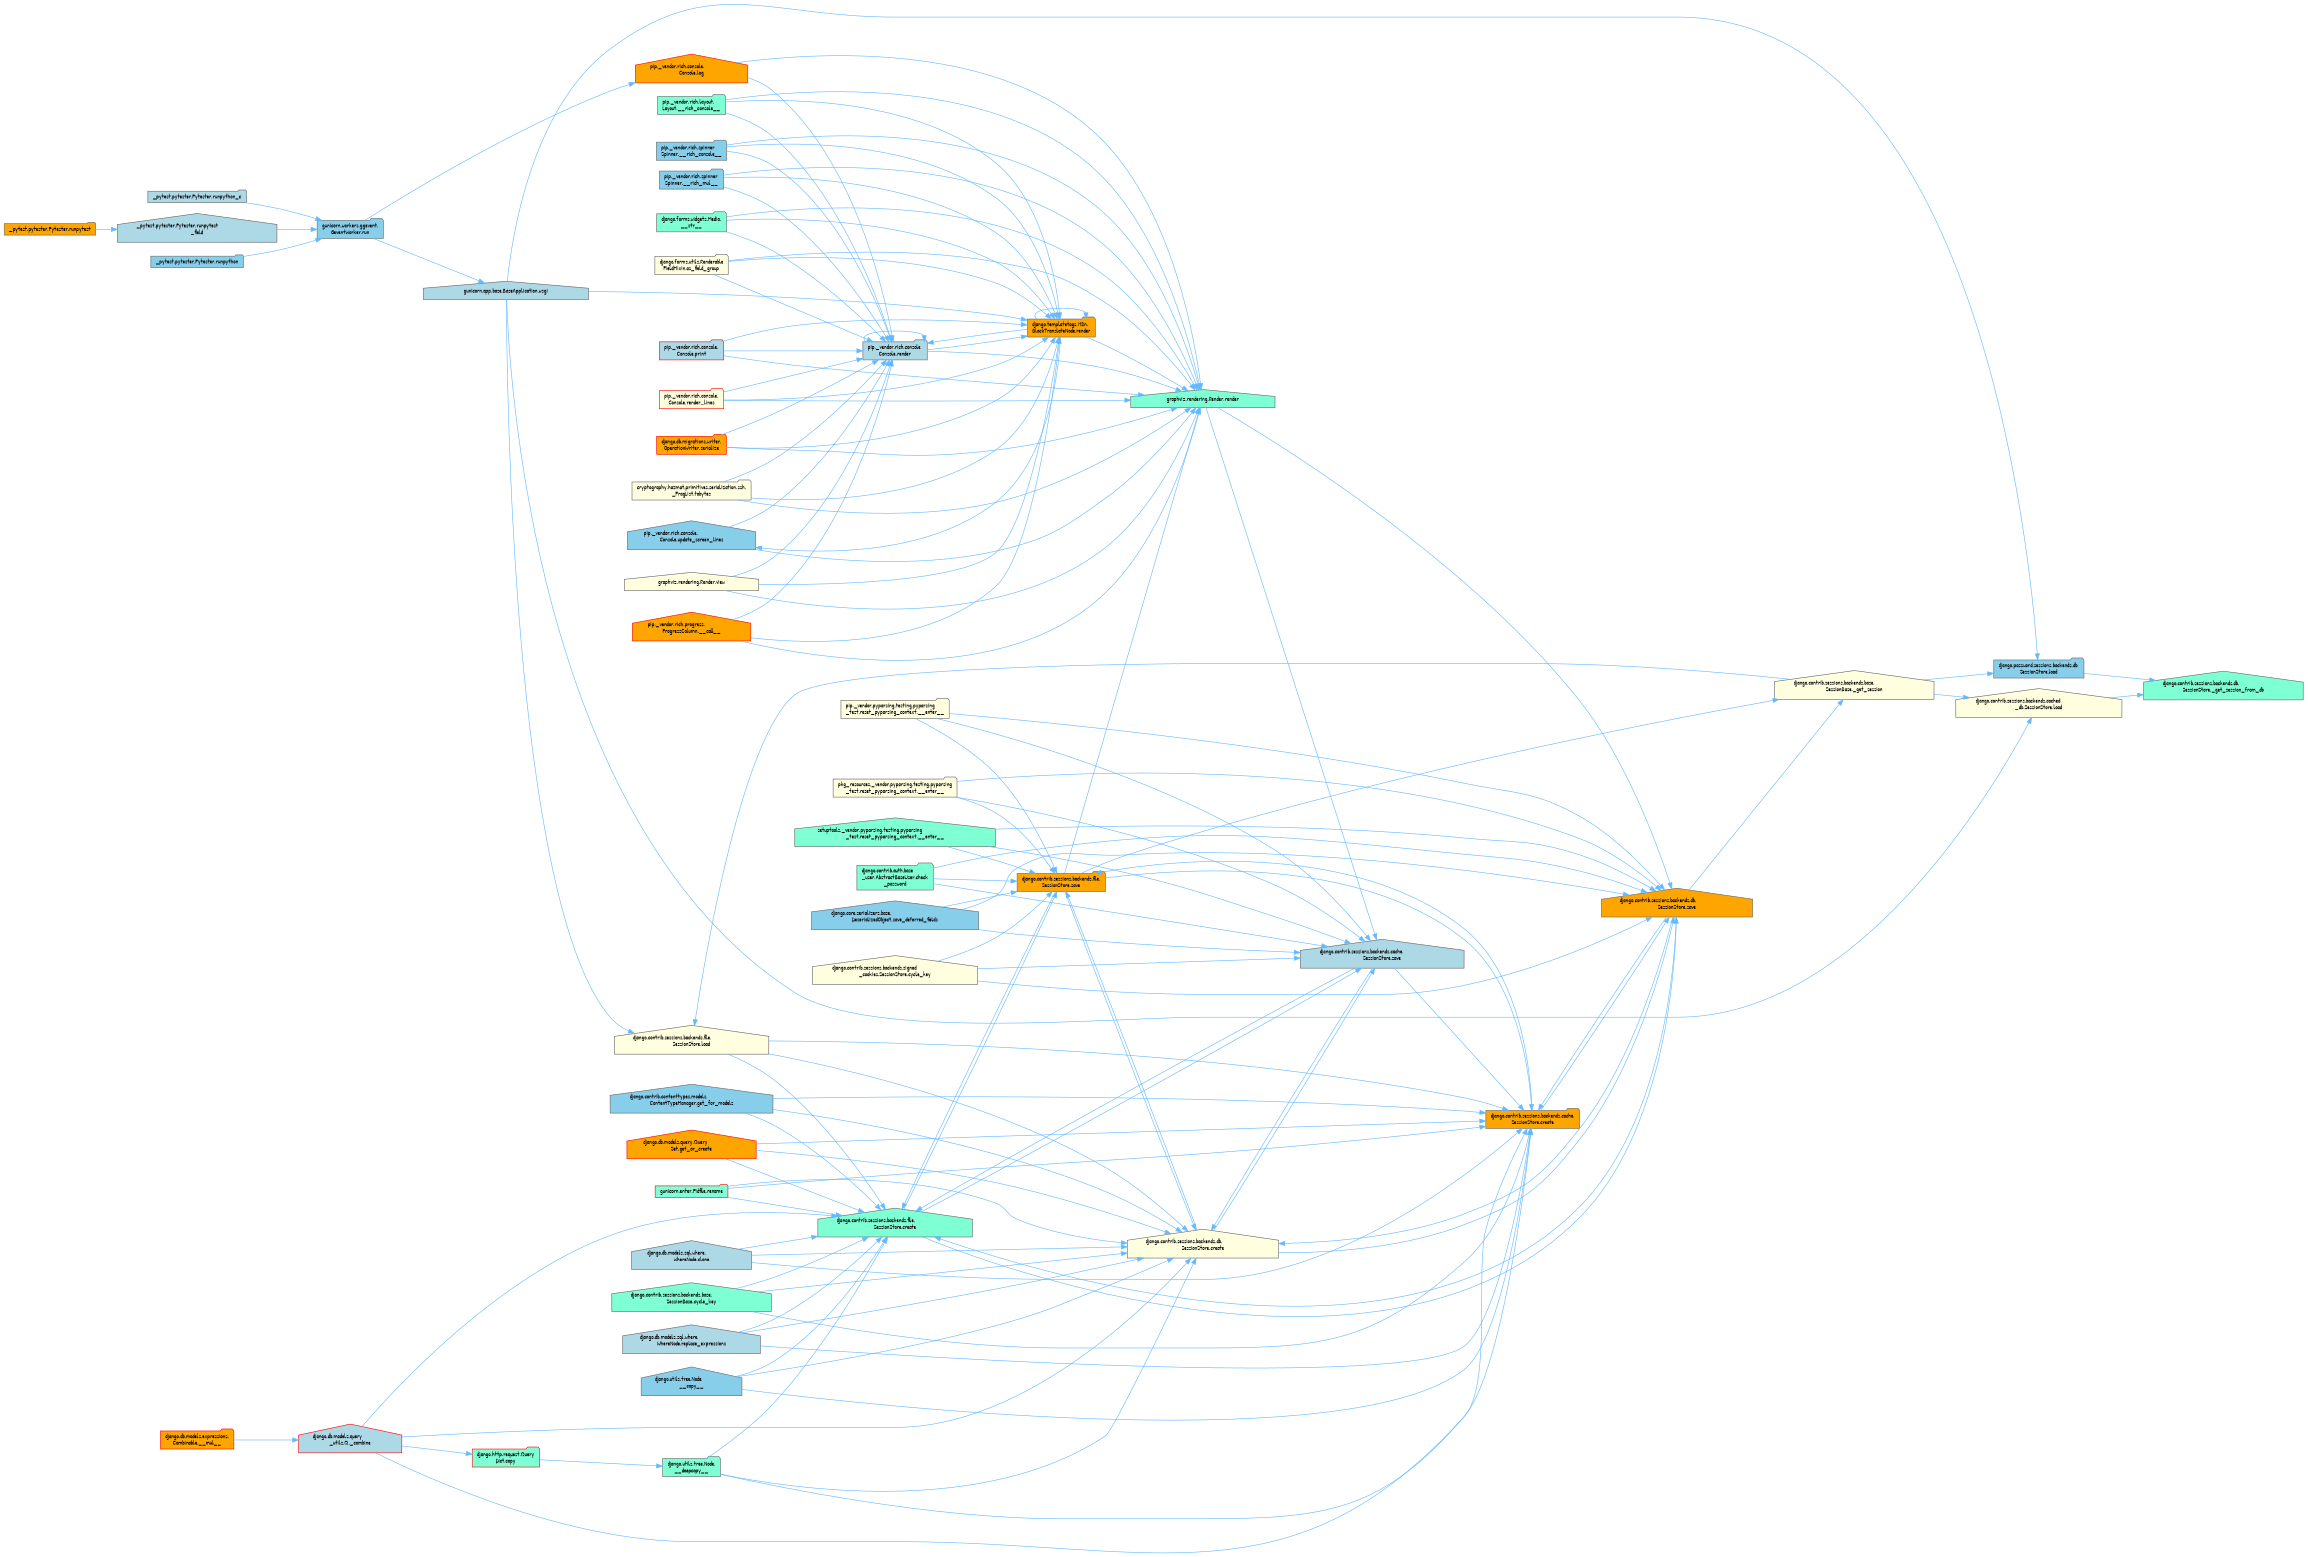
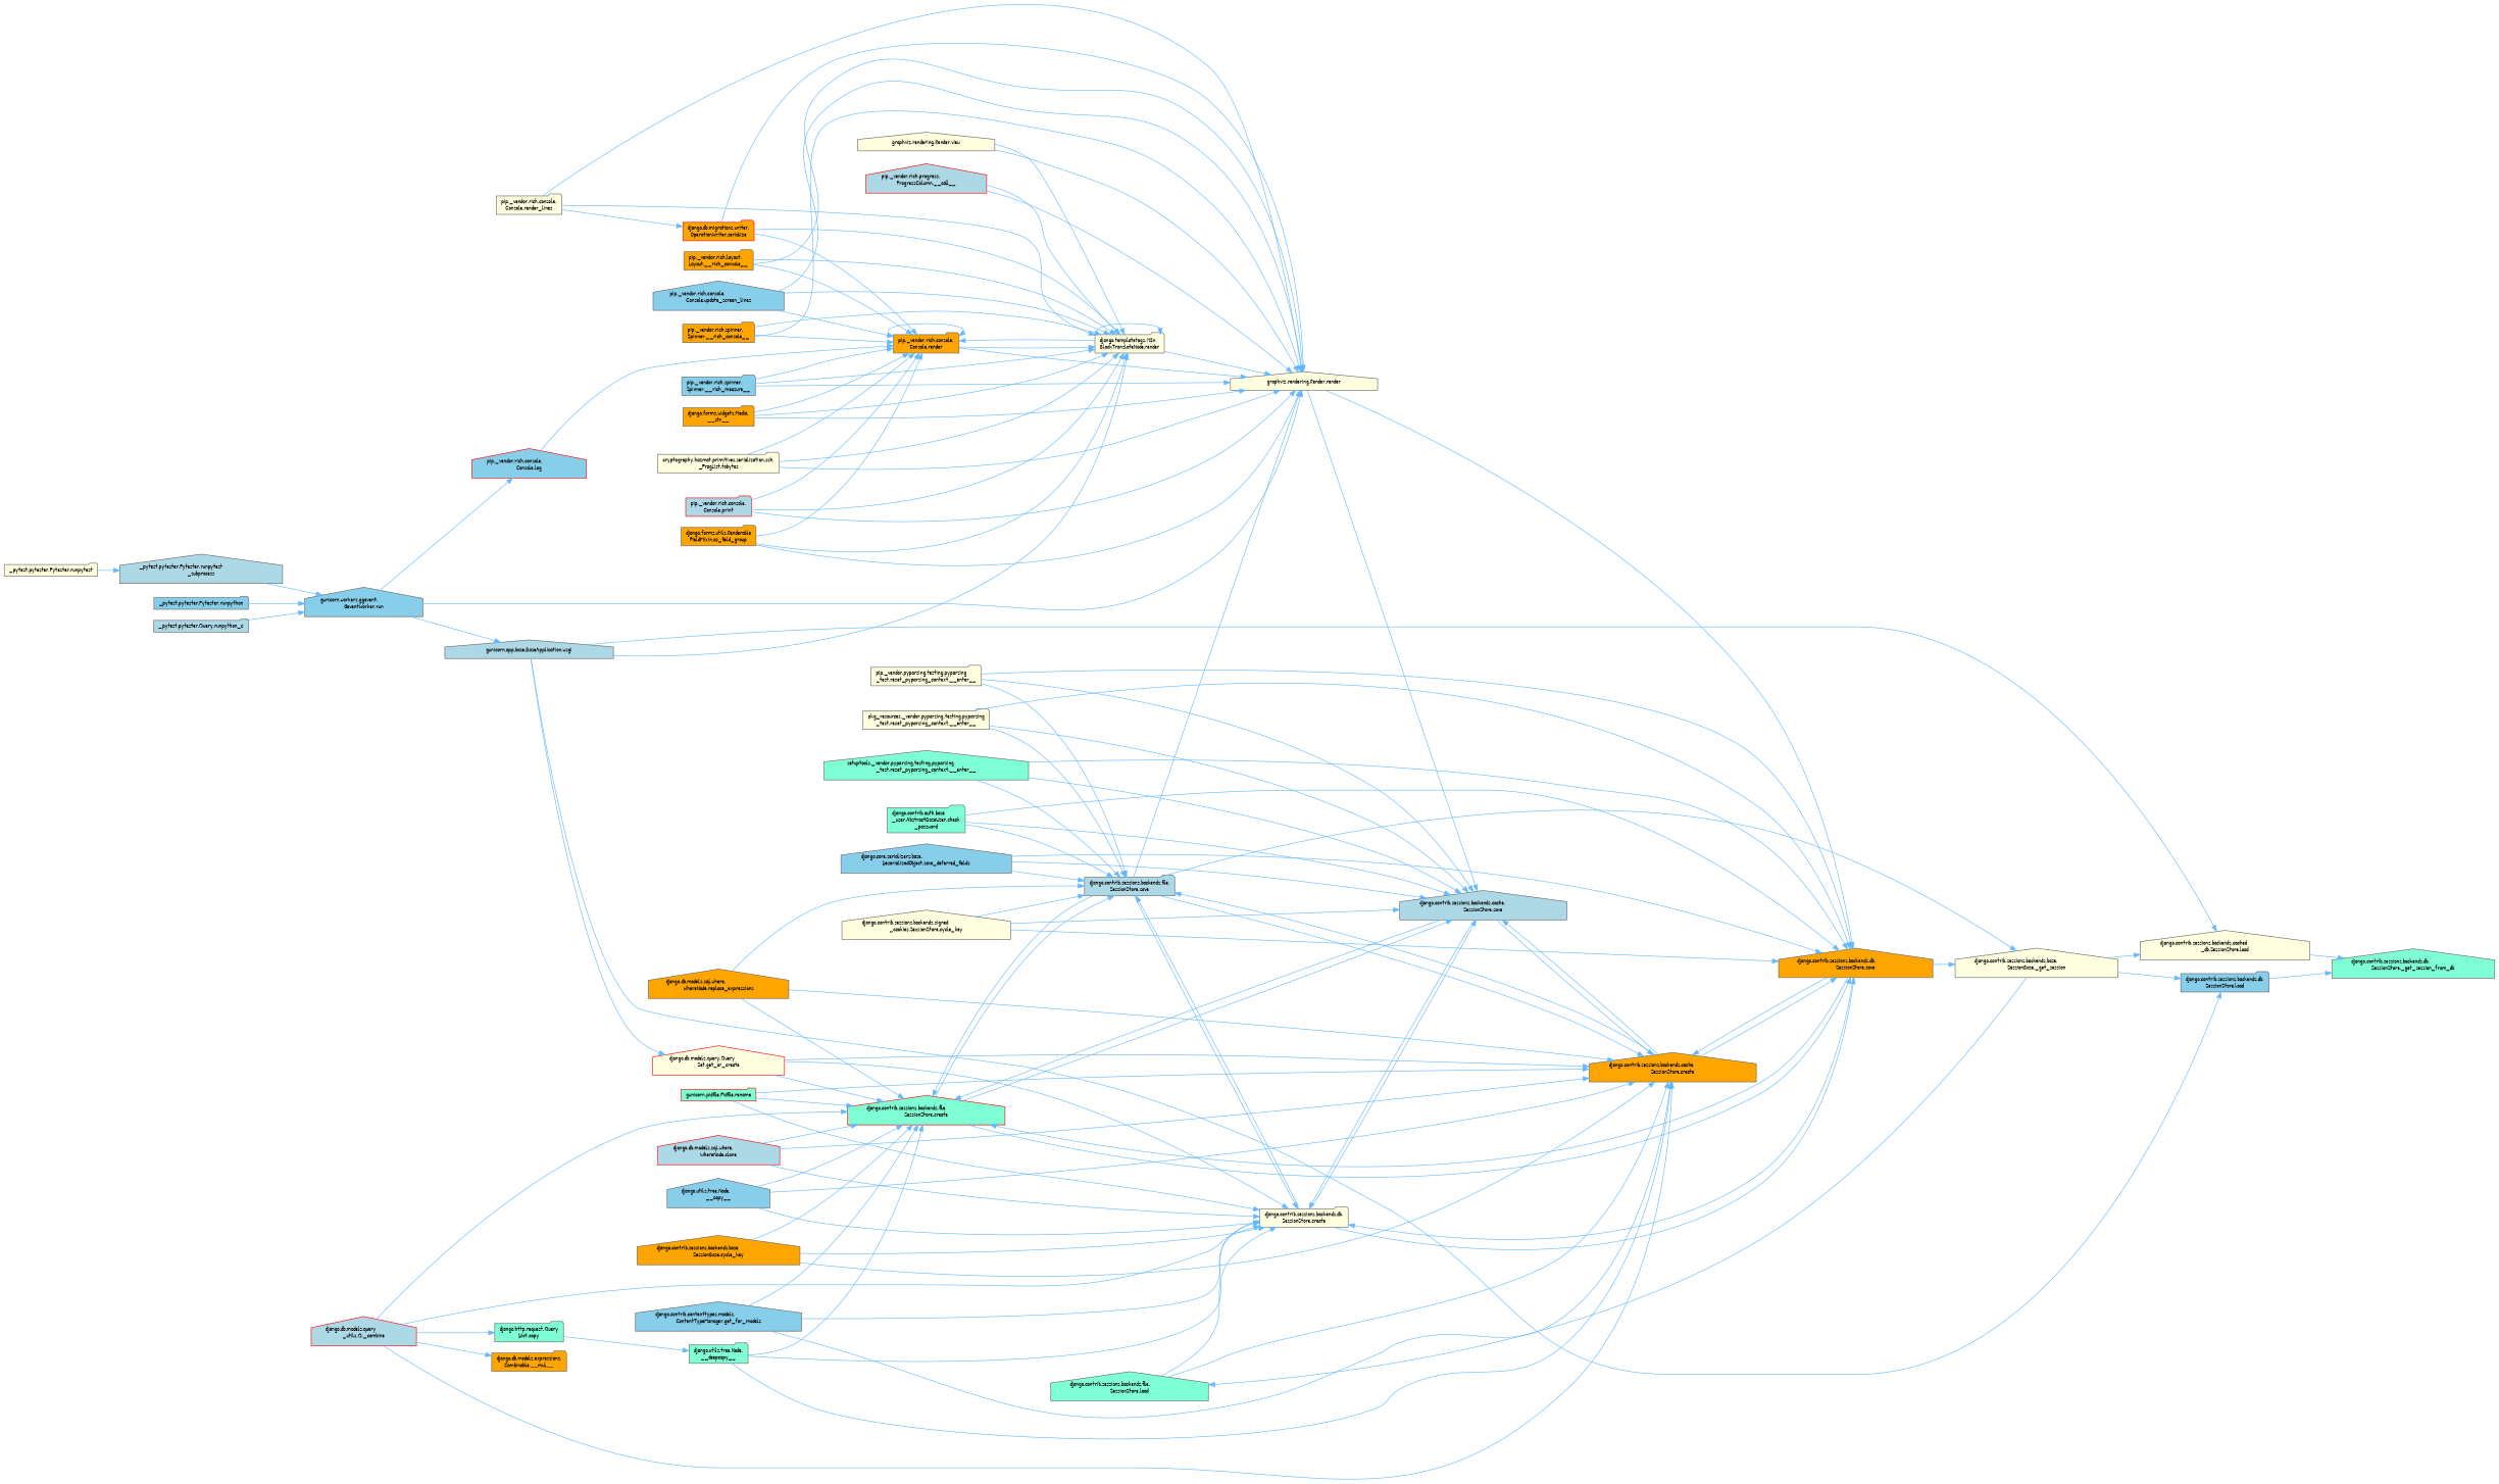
  digraph {
    fontname="Patrick Hand"
    rankdir=RL
    node [color=grey40 fillcolor=aquamarine fontname="Patrick Hand" fontsize=10 shape=house style=filled]
    edge [color=steelblue1 dir=back fontname="Patrick Hand" fontsize=10 labelfontname=Helvetica labelfontsize=10 style=solid]
    n1 [color=gray40 fontcolor=black height=0.2 label="django.contrib.sessions.backends.db.\lSessionStore._get_session_from_db" width=0.4]
    n2 [fillcolor=lightyellow height=0.2 label="django.contrib.sessions.backends.cached\l_db.SessionStore.load" width=0.4]
-   n3 [fillcolor=skyblue height=0.2 label="django.password.sessions.backends.db.\lSessionStore.load" shape=folder width=0.4]
+   n3 [fillcolor=skyblue height=0.2 label="django.contrib.sessions.backends.db.\lSessionStore.load" shape=folder width=0.4]
    n4 [fillcolor=lightyellow height=0.2 label="django.contrib.sessions.backends.base.\lSessionBase._get_session" width=0.4]
    n5 [fillcolor=lightblue height=0.2 label="gunicorn.app.base.BaseApplication.wsgi" width=0.4]
    n6 [fillcolor=orange height=0.2 label="django.contrib.sessions.backends.db.\lSessionStore.save" width=0.4]
-   n7 [fillcolor=orange height=0.2 label="django.contrib.sessions.backends.file.\lSessionStore.save" shape=folder width=0.4]
-   n8 [fillcolor=skyblue height=0.2 label="gunicorn.workers.ggevent.\lGeventWorker.run" shape=folder width=0.4]
+   n7 [fillcolor=lightblue height=0.2 label="django.contrib.sessions.backends.file.\lSessionStore.save" shape=folder width=0.4]
+   n8 [fillcolor=skyblue height=0.2 label="gunicorn.workers.ggevent.\lGeventWorker.run" width=0.4]
    n9 [fillcolor=lightyellow height=0.2 label="pip._vendor.pyparsing.testing.pyparsing\l_test.reset_pyparsing_context.__enter__" shape=folder width=0.4]
    n10 [fillcolor=lightyellow height=0.2 label="pkg_resources._vendor.pyparsing.testing.pyparsing\l_test.reset_pyparsing_context.__enter__" shape=folder width=0.4]
    n11 [height=0.2 label="setuptools._vendor.pyparsing.testing.pyparsing\l_test.reset_pyparsing_context.__enter__" width=0.4]
    n12 [height=0.2 label="django.contrib.auth.base\l_user.AbstractBaseUser.check\l_password" shape=folder width=0.4]
-   n13 [fillcolor=orange height=0.2 label="django.contrib.sessions.backends.cache.\lSessionStore.create" shape=folder width=0.4]
-   n14 [fillcolor=lightyellow height=0.2 label="django.contrib.sessions.backends.db.\lSessionStore.create" width=0.4]
-   n15 [height=0.2 label="django.contrib.sessions.backends.file.\lSessionStore.create" width=0.4]
+   n13 [fillcolor=orange height=0.2 label="django.contrib.sessions.backends.cache.\lSessionStore.create" width=0.4]
+   n14 [fillcolor=lightyellow height=0.2 label="django.contrib.sessions.backends.db.\lSessionStore.create" shape=folder width=0.4]
+   n15 [color=red height=0.2 label="django.contrib.sessions.backends.file.\lSessionStore.create" width=0.4]
    n16 [fillcolor=lightyellow height=0.2 label="django.contrib.sessions.backends.signed\l_cookies.SessionStore.cycle_key" width=0.4]
-   n17 [height=0.2 label="graphviz.rendering.Render.render" width=0.4]
+   n17 [fillcolor=lightyellow height=0.2 label="graphviz.rendering.Render.render" width=0.4]
    n18 [fillcolor=skyblue height=0.2 label="django.core.serializers.base.\lDeserializedObject.save_deferred_fields" width=0.4]
    n19 [fillcolor=skyblue height=0.2 label="django.utils.tree.Node.\l__copy__" width=0.4]
    n20 [height=0.2 label="django.utils.tree.Node.\l__deepcopy__" shape=folder width=0.4]
    n21 [color=red fillcolor=lightblue height=0.2 label="django.db.models.query\l_utils.Q._combine" width=0.4]
-   n22 [fillcolor=lightblue height=0.2 label="django.db.models.sql.where.\lWhereNode.clone" width=0.4]
-   n23 [height=0.2 label="django.contrib.sessions.backends.base.\lSessionBase.cycle_key" width=0.4]
+   n22 [color=red fillcolor=lightblue height=0.2 label="django.db.models.sql.where.\lWhereNode.clone" width=0.4]
+   n23 [fillcolor=orange height=0.2 label="django.contrib.sessions.backends.base.\lSessionBase.cycle_key" width=0.4]
    n24 [fillcolor=skyblue height=0.2 label="django.contrib.contenttypes.models.\lContentTypeManager.get_for_models" width=0.4]
-   n25 [color=red fillcolor=orange height=0.2 label="django.db.models.query.Query\lSet.get_or_create" width=0.4]
-   n26 [fillcolor=lightyellow height=0.2 label="django.contrib.sessions.backends.file.\lSessionStore.load" width=0.4]
-   n27 [color=red height=0.2 label="gunicorn.enter.Pidfile.rename" shape=folder width=0.4]
-   n28 [fillcolor=lightblue height=0.2 label="django.db.models.sql.where.\lWhereNode.replace_expressions" width=0.4]
+   n25 [color=red fillcolor=lightyellow height=0.2 label="django.db.models.query.Query\lSet.get_or_create" width=0.4]
+   n26 [height=0.2 label="django.contrib.sessions.backends.file.\lSessionStore.load" width=0.4]
+   n27 [color=red height=0.2 label="gunicorn.pidfile.Pidfile.rename" shape=folder width=0.4]
+   n28 [fillcolor=orange height=0.2 label="django.db.models.sql.where.\lWhereNode.replace_expressions" width=0.4]
    n29 [fillcolor=lightblue height=0.2 label="django.contrib.sessions.backends.cache.\lSessionStore.save" width=0.4]
-   n30 [color=red fillcolor=orange height=0.2 label="pip._vendor.rich.progress.\lProgressColumn.__call__" width=0.4]
-   n31 [height=0.2 label="pip._vendor.rich.layout.\lLayout.__rich_console__" shape=folder width=0.4]
-   n32 [fillcolor=skyblue height=0.2 label="pip._vendor.rich.spinner.\lSpinner.__rich_console__" shape=folder width=0.4]
-   n33 [fillcolor=skyblue height=0.2 label="pip._vendor.rich.spinner.\lSpinner.__rich_mul__" shape=folder width=0.4]
-   n34 [height=0.2 label="django.forms.widgets.Media.\l__str__" shape=folder width=0.4]
-   n35 [fillcolor=lightyellow height=0.2 label="django.forms.utils.Renderable\lFieldMixin.as_field_group" shape=folder width=0.4]
-   n36 [color=red fillcolor=orange height=0.2 label="pip._vendor.rich.console.\lConsole.log" width=0.4]
+   n30 [color=red fillcolor=lightblue height=0.2 label="pip._vendor.rich.progress.\lProgressColumn.__call__" width=0.4]
+   n31 [fillcolor=orange height=0.2 label="pip._vendor.rich.layout.\lLayout.__rich_console__" shape=folder width=0.4]
+   n32 [fillcolor=orange height=0.2 label="pip._vendor.rich.spinner.\lSpinner.__rich_console__" shape=folder width=0.4]
+   n33 [fillcolor=skyblue height=0.2 label="pip._vendor.rich.spinner.\lSpinner.__rich_measure__" shape=folder width=0.4]
+   n34 [fillcolor=orange height=0.2 label="django.forms.widgets.Media.\l__str__" shape=folder width=0.4]
+   n35 [fillcolor=orange height=0.2 label="django.forms.utils.Renderable\lFieldMixin.as_field_group" shape=folder width=0.4]
+   n36 [color=red fillcolor=skyblue height=0.2 label="pip._vendor.rich.console.\lConsole.log" width=0.4]
    n37 [color=red fillcolor=lightblue height=0.2 label="pip._vendor.rich.console.\lConsole.print" shape=folder width=0.4]
-   n38 [fillcolor=orange height=0.2 label="django.templatetags.i18n.\lBlockTranslateNode.render" shape=folder width=0.4]
-   n39 [fillcolor=lightblue height=0.2 label="pip._vendor.rich.console.\lConsole.render" shape=folder width=0.4]
-   n40 [color=red fillcolor=lightyellow height=0.2 label="pip._vendor.rich.console.\lConsole.render_lines" shape=folder width=0.4]
+   n38 [fillcolor=lightyellow height=0.2 label="django.templatetags.i18n.\lBlockTranslateNode.render" shape=folder width=0.4]
+   n39 [fillcolor=orange height=0.2 label="pip._vendor.rich.console.\lConsole.render" shape=folder width=0.4]
+   n40 [fillcolor=lightyellow height=0.2 label="pip._vendor.rich.console.\lConsole.render_lines" shape=folder width=0.4]
    n41 [color=red fillcolor=orange height=0.2 label="django.db.migrations.writer.\lOperationWriter.serialize" shape=folder width=0.4]
    n42 [fillcolor=lightyellow height=0.2 label="cryptography.hazmat.primitives.serialization.ssh.\l_FragList.tobytes" shape=folder width=0.4]
    n43 [fillcolor=skyblue height=0.2 label="pip._vendor.rich.console.\lConsole.update_screen_lines" width=0.4]
    n44 [fillcolor=lightyellow height=0.2 label="graphviz.rendering.Render.view" width=0.4]
-   n45 [color=red height=0.2 label="django.http.request.Query\lDict.copy" shape=folder width=0.4]
-   n46 [color=red fillcolor=orange height=0.2 label="django.db.models.expressions.\lCombinable.__mul__" shape=folder width=0.4]
-   n47 [fillcolor=lightblue height=0.2 label="_pytest.pytester.Pytester.runpytest\l_field" width=0.4]
+   n45 [height=0.2 label="django.http.request.Query\lDict.copy" shape=folder width=0.4]
+   n46 [fillcolor=orange height=0.2 label="django.db.models.expressions.\lCombinable.__mul__" shape=folder width=0.4]
+   n47 [fillcolor=lightblue height=0.2 label="_pytest.pytester.Pytester.runpytest\l_subprocess" width=0.4]
    n48 [fillcolor=skyblue height=0.2 label="_pytest.pytester.Pytester.runpython" shape=folder width=0.4]
-   n49 [fillcolor=lightblue height=0.2 label="_pytest.pytester.Pytester.runpython_c" shape=folder width=0.4]
-   n50 [fillcolor=orange height=0.2 label="_pytest.pytester.Pytester.runpytest" shape=folder width=0.4]
+   n49 [fillcolor=lightblue height=0.2 label="_pytest.pytester.Query.runpython_c" shape=folder width=0.4]
+   n50 [fillcolor=lightyellow height=0.2 label="_pytest.pytester.Pytester.runpytest" shape=folder width=0.4]
    n1 -> n2
    n1 -> n3
    n2 -> n4
    n2 -> n5
    n3 -> n4
    n3 -> n5
    n4 -> n6
    n4 -> n7
    n5 -> n8
    n6 -> n9
    n6 -> n10
    n6 -> n11
    n6 -> n12
    n6 -> n13
    n6 -> n14
    n6 -> n15
    n6 -> n16
    n6 -> n17
    n6 -> n18
    n7 -> n9
    n7 -> n10
    n7 -> n11
    n7 -> n12
    n7 -> n13
    n7 -> n14
    n7 -> n15
    n7 -> n16
    n7 -> n18
    n8 -> n47
    n8 -> n48
    n8 -> n49
    n13 -> n6
    n13 -> n7
    n13 -> n19
    n13 -> n20
    n13 -> n21
    n13 -> n22
    n13 -> n23
    n13 -> n24
    n13 -> n25
    n13 -> n26
    n13 -> n27
    n13 -> n28
    n13 -> n29
    n14 -> n6
    n14 -> n7
    n14 -> n19
    n14 -> n20
    n14 -> n21
    n14 -> n22
    n14 -> n23
    n14 -> n24
    n14 -> n25
    n14 -> n26
    n14 -> n27
-   n14 -> n28
+   n7 -> n28
    n14 -> n29
    n15 -> n6
    n15 -> n7
    n15 -> n19
    n15 -> n20
    n15 -> n21
    n15 -> n22
    n15 -> n23
    n15 -> n24
    n15 -> n25
-   n15 -> n26
    n15 -> n27
    n15 -> n28
    n15 -> n29
    n17 -> n7
    n17 -> n30
    n17 -> n31
    n17 -> n32
    n17 -> n33
    n17 -> n34
    n17 -> n35
-   n17 -> n36
+   n17 -> n8
    n17 -> n37
    n17 -> n38
    n17 -> n39
    n17 -> n40
    n17 -> n41
    n17 -> n42
    n17 -> n43
    n17 -> n44
    n20 -> n45
-   n21 -> n46
+   n46 -> n21
    n26 -> n4
-   n26 -> n5
+   n25 -> n5
    n29 -> n9
    n29 -> n10
    n29 -> n11
    n29 -> n12
+   n29 -> n13
    n29 -> n14
    n29 -> n15
    n29 -> n16
    n29 -> n17
    n29 -> n18
    n36 -> n8
    n38 -> n5
    n38 -> n30
    n38 -> n31
    n38 -> n32
    n38 -> n33
    n38 -> n34
    n38 -> n35
    n38 -> n37
    n38 -> n38
    n38 -> n39
    n38 -> n40
    n38 -> n41
    n38 -> n42
-   n43 -> n38
+   n38 -> n43
    n38 -> n44
-   n39 -> n30
    n39 -> n31
    n39 -> n32
    n39 -> n33
    n39 -> n34
    n39 -> n35
    n39 -> n36
    n39 -> n37
    n39 -> n38
    n39 -> n39
-   n39 -> n40
+   n41 -> n40
    n39 -> n41
    n39 -> n42
    n39 -> n43
-   n39 -> n44
    n45 -> n21
    n47 -> n50
  }
